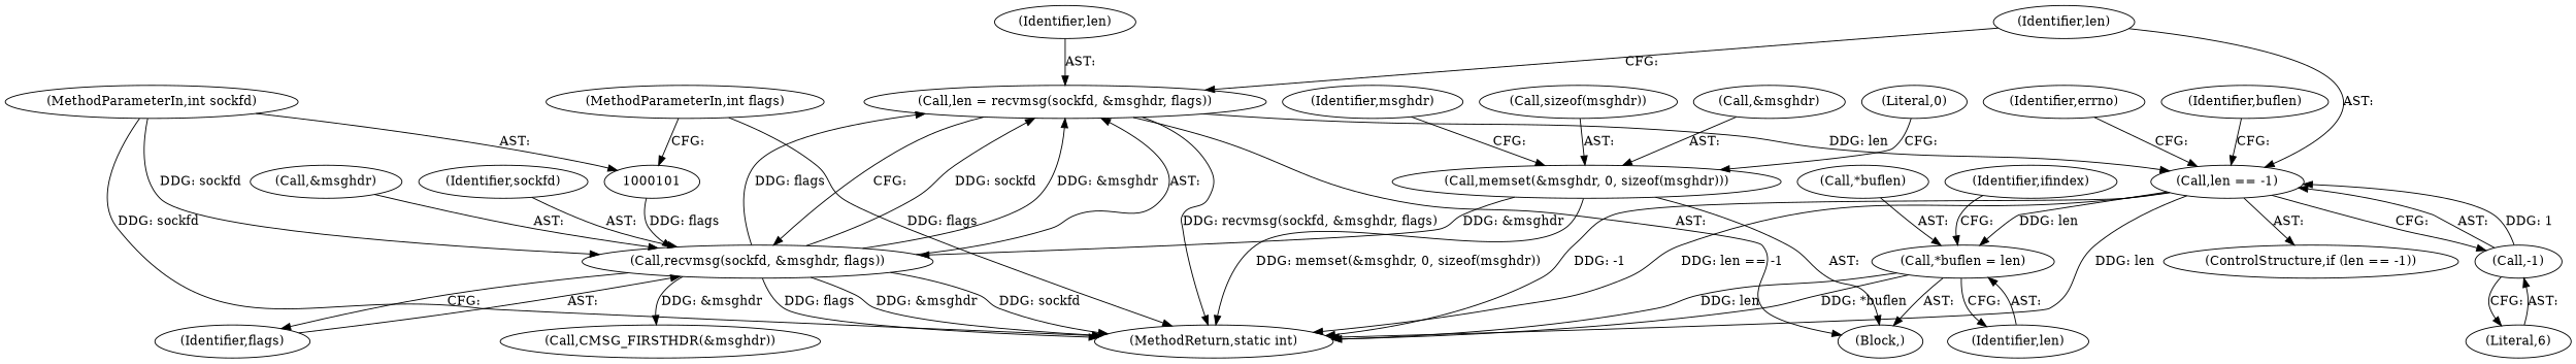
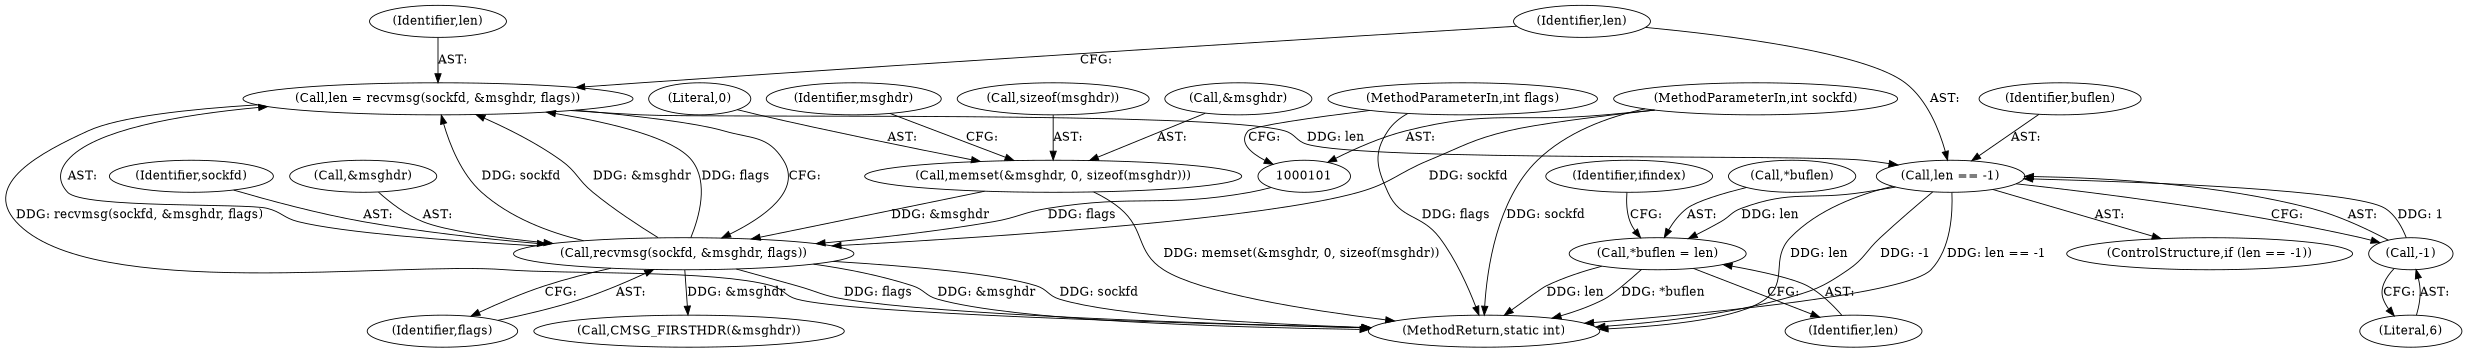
  digraph {
    n1 [label="(Call,*buflen = len)"]
    n2 [label="(MethodReturn,static int)"]
-   n3 [label="(Block,)"]
    n4 [label="(Identifier,len)"]
    n5 [label="(Call,len == -1)"]
    n6 [label="(Call,-1)"]
    n7 [label="(ControlStructure,if (len == -1))"]
    n8 [label="(Literal,6)"]
    n9 [label="(Call,len = recvmsg(sockfd, &msghdr, flags))"]
    n10 [label="(Call,recvmsg(sockfd, &msghdr, flags))"]
    n11 [label="(Call,CMSG_FIRSTHDR(&msghdr))"]
    n12 [label="(Identifier,flags)"]
    n13 [label="(MethodParameterIn,int sockfd)"]
    1000101
    n15 [label="(Call,memset(&msghdr, 0, sizeof(msghdr)))"]
    n16 [label="(Call,sizeof(msghdr))"]
    n17 [label="(MethodParameterIn,int flags)"]
    n18 [label="(Identifier,len)"]
    n19 [label="(Call,*buflen)"]
    n20 [label="(Identifier,sockfd)"]
    n21 [label="(Call,&msghdr)"]
-   n22 [label="(Identifier,errno)"]
    n23 [label="(Call,&msghdr)"]
    n24 [label="(Identifier,ifindex)"]
    n25 [label="(Literal,0)"]
    n26 [label="(Identifier,msghdr)"]
    n27 [label="(Identifier,buflen)"]
    n28 [label="(Identifier,len)"]
    n1 -> n2 [label="DDG: len"]
    n1 -> n2 [label="DDG: *buflen"]
-   n1 -> n3 [label="AST: "]
    n1 -> n4 [label="CFG: "]
    n4 -> n1 [label="AST: "]
    n5 -> n1 [label="DDG: len"]
    n5 -> n2 [label="DDG: len"]
    n5 -> n2 [label="DDG: -1"]
    n5 -> n2 [label="DDG: len == -1"]
    n5 -> n6 [label="CFG: "]
    n5 -> n7 [label="AST: "]
    n6 -> n5 [label="AST: "]
    n6 -> n5 [label="DDG: 1"]
    n6 -> n8 [label="CFG: "]
    n8 -> n6 [label="AST: "]
    n9 -> n2 [label="DDG: recvmsg(sockfd, &msghdr, flags)"]
-   n9 -> n3 [label="AST: "]
    n9 -> n5 [label="DDG: len"]
    n9 -> n10 [label="CFG: "]
    n10 -> n2 [label="DDG: flags"]
    n10 -> n2 [label="DDG: &msghdr"]
    n10 -> n2 [label="DDG: sockfd"]
    n10 -> n9 [label="AST: "]
    n10 -> n9 [label="DDG: sockfd"]
    n10 -> n9 [label="DDG: &msghdr"]
    n10 -> n9 [label="DDG: flags"]
    n10 -> n11 [label="DDG: &msghdr"]
    n10 -> n12 [label="CFG: "]
    n12 -> n10 [label="AST: "]
    n13 -> n2 [label="DDG: sockfd"]
    n13 -> n10 [label="DDG: sockfd"]
    n13 -> 1000101 [label="AST: "]
    1000101 -> n10 [label="DDG: flags"]
    n15 -> n2 [label="DDG: memset(&msghdr, 0, sizeof(msghdr))"]
-   n15 -> n3 [label="AST: "]
    n15 -> n10 [label="DDG: &msghdr"]
    n16 -> n15 [label="AST: "]
    n17 -> n2 [label="DDG: flags"]
    n17 -> 1000101 [label="CFG: "]
    n18 -> n5 [label="AST: "]
    n18 -> n9 [label="CFG: "]
    n19 -> n1 [label="AST: "]
    n20 -> n10 [label="AST: "]
    n21 -> n15 [label="AST: "]
-   n22 -> n5 [label="CFG: "]
    n23 -> n10 [label="AST: "]
    n24 -> n1 [label="CFG: "]
-   n25 -> n15 [label="CFG: "]
+   n25 -> n15 [label="AST: "]
    n26 -> n15 [label="CFG: "]
-   n27 -> n5 [label="CFG: "]
+   n27 -> n5 [label="AST: "]
    n28 -> n9 [label="AST: "]
  }
